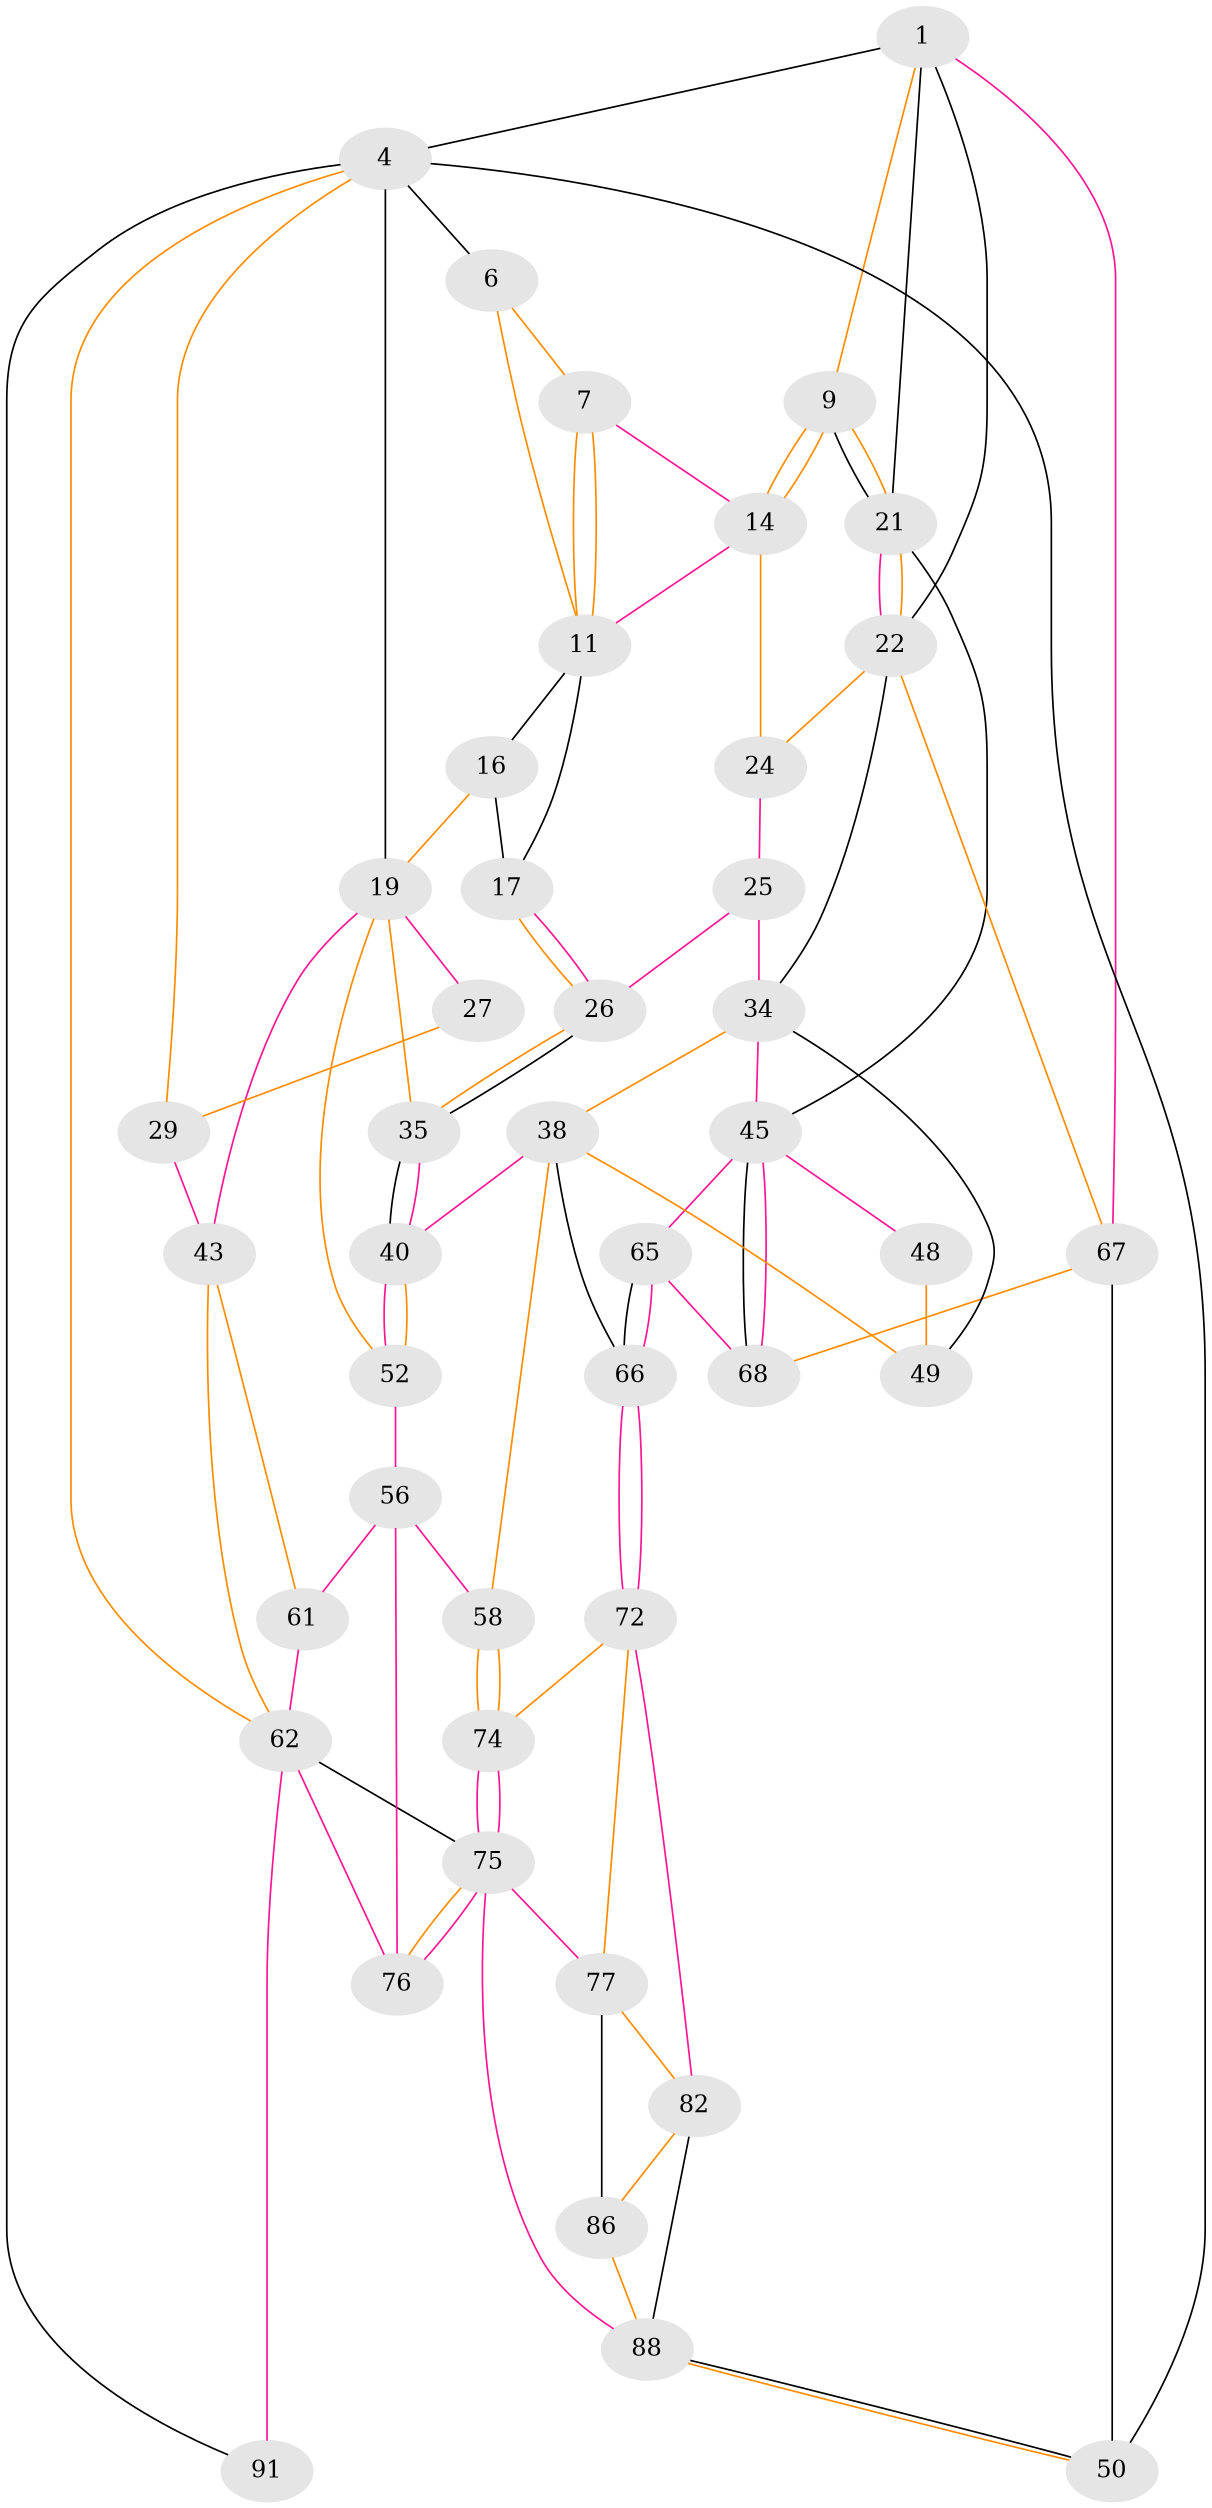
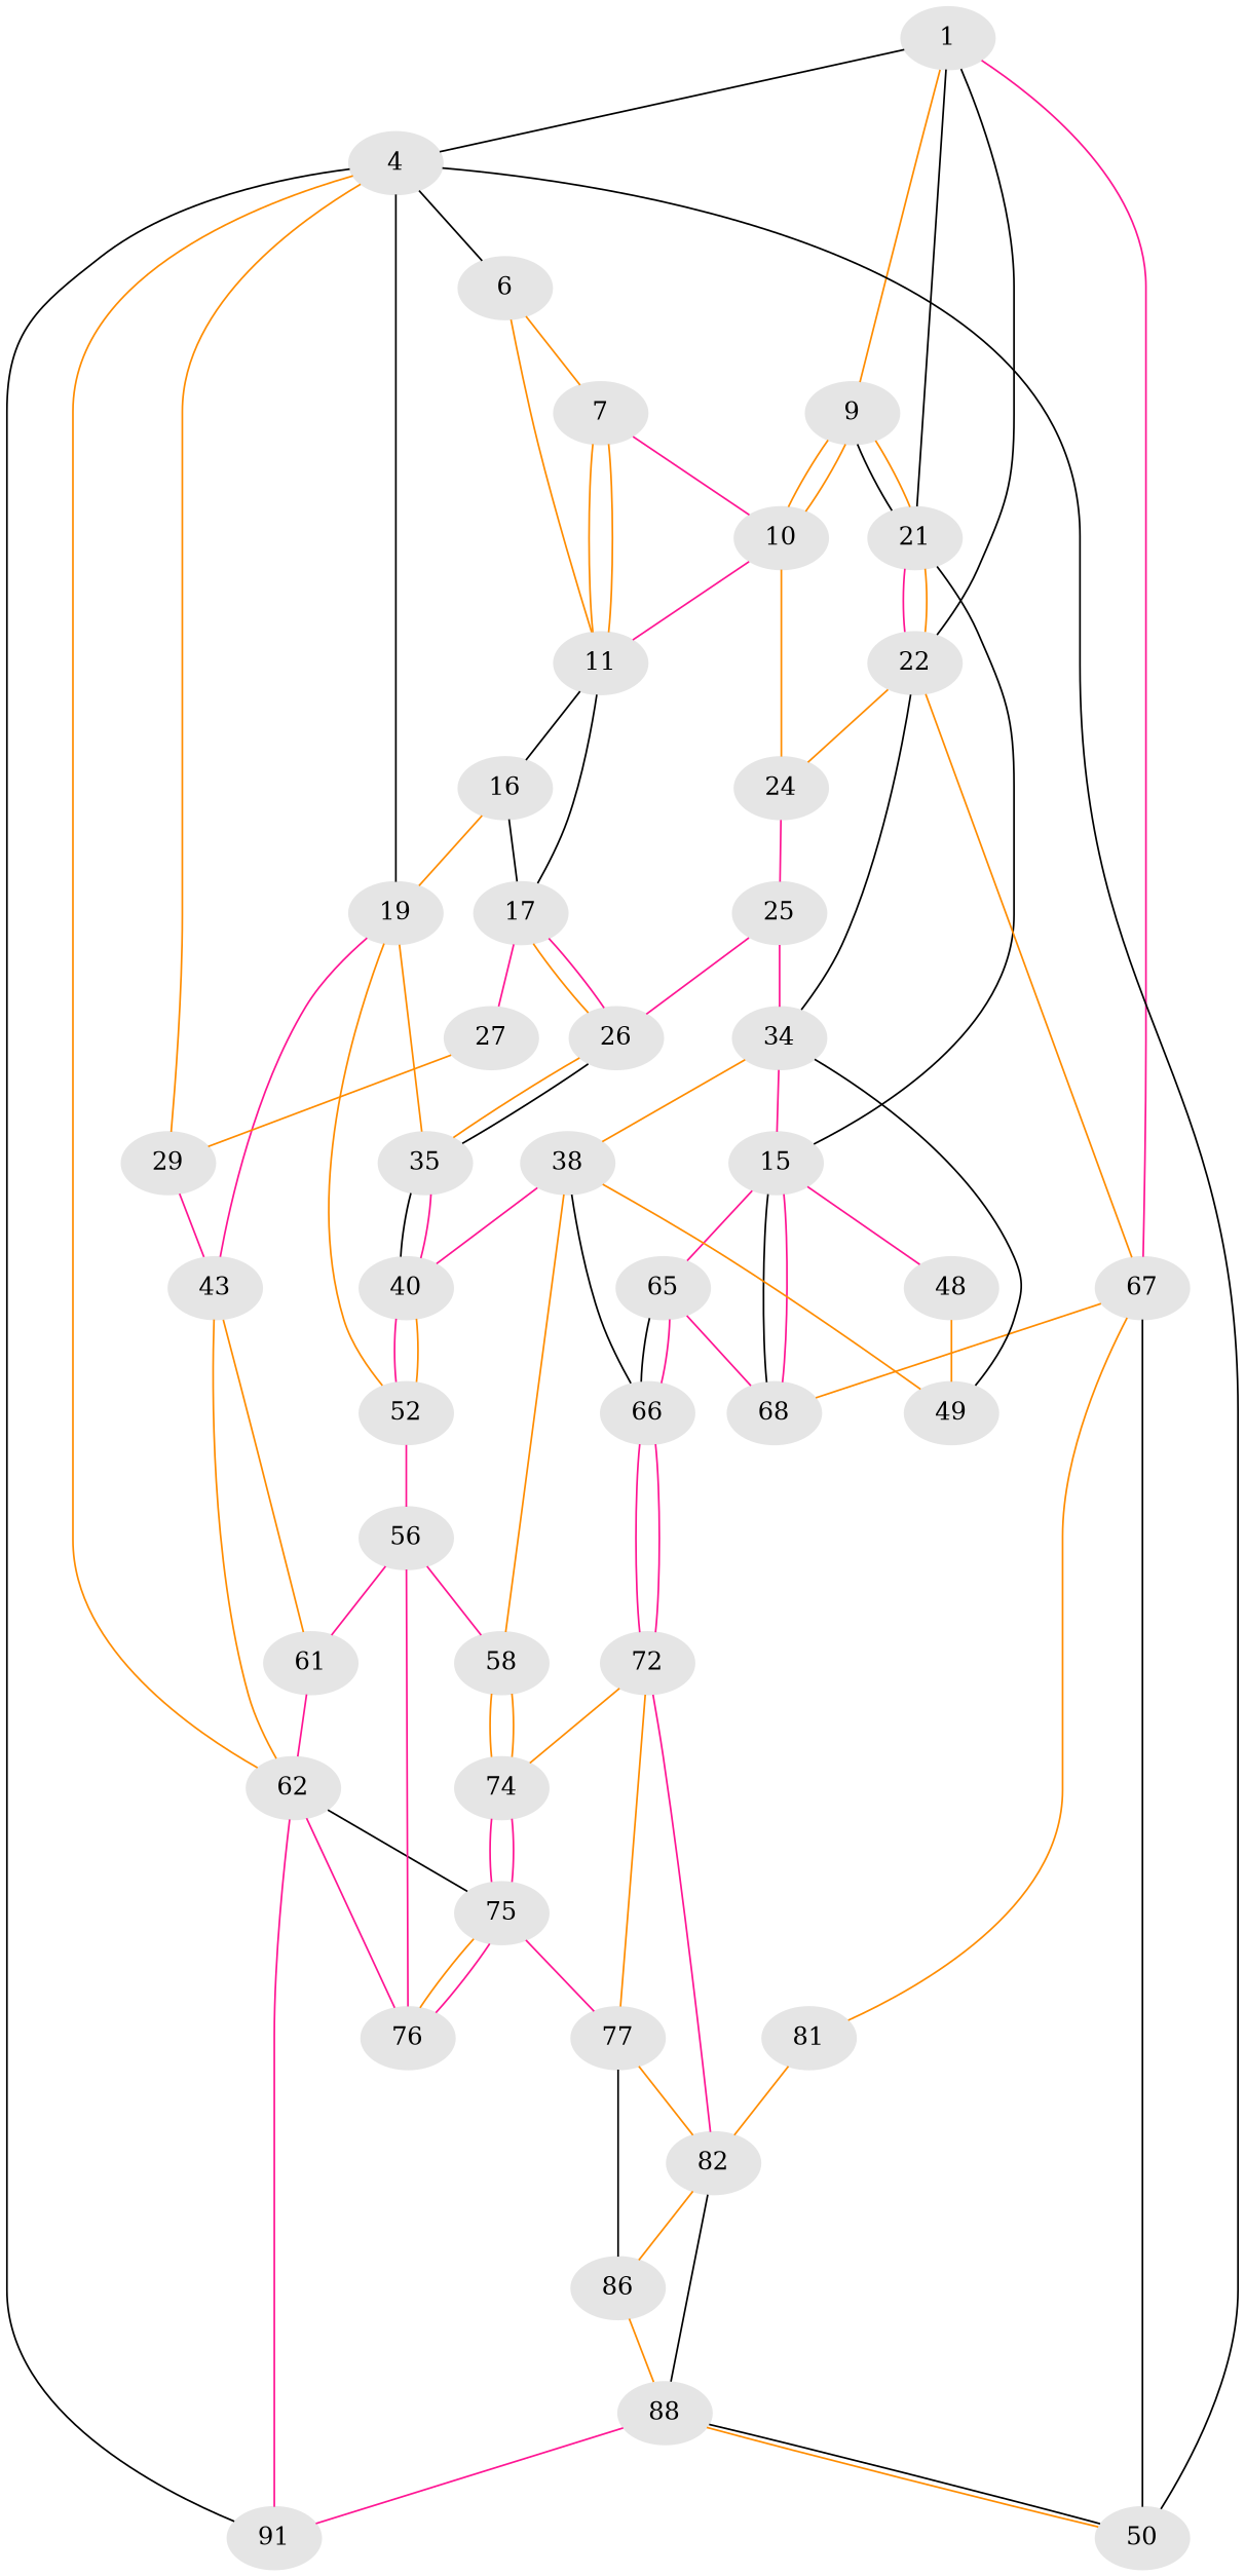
  graph {
    node [color=gray90 style=filled]
    edge [color=darkorange]
    1 [super="+2"]
    4 [super="+64+5"]
    9
    21
    22 [super="+23+37"]
    67 [super="+71"]
    6
    19 [super="+30+20"]
    29
    62 [super="+69+63"]
    n11 [label=50]
    91
-   10 [super="+14" label=14]
-   45 [super="+46"]
+   10 [super="+14"]
+   45 [super="+46" label=15]
    24
    34 [super="+35"]
    68
+   81
    7 [super="+8"]
    11 [super="+12"]
    16 [super="+18"]
    17
    27 [super="+28"]
    n24 [label=35]
    43 [super="+54"]
    52 [super="+53"]
    76
    75 [super="+79"]
    25
    26
    40
    61
    56 [super="+59+57"]
    38 [super="+39+51"]
    49 [super="+50"]
    48
    65
    58
    66
    74
    72 [super="+73"]
    77 [super="+78"]
    82 [super="+87+83"]
    86
    88 [super="+89"]
    1 -- 4 [color=black]
    1 -- 9
    1 -- 21 [color=black]
    1 -- 22 [color=black]
    1 -- 67 [color=deeppink]
    4 -- 6 [color=black]
    4 -- 19 [color=black]
    4 -- 29
    4 -- 62
    4 -- n11 [color=black]
    4 -- 91 [color=black]
    9 -- 21 [color=black]
    9 -- 21
    9 -- 10
    9 -- 10
    21 -- 22 [color=deeppink]
    21 -- 22
    21 -- 45 [color=black]
    22 -- 67
    22 -- 24
    22 -- 34 [color=black]
    67 -- n11 [color=black weight=2]
    67 -- 68
+   67 -- 81
    6 -- 7
    6 -- 11
-   19 -- 27 [color=deeppink weight=3]
+   17 -- 27 [color=deeppink weight=3]
    19 -- n24
    19 -- 43 [color=deeppink weight=2]
    19 -- 52
    29 -- 43 [color=deeppink]
    62 -- 91 [color=deeppink]
    62 -- 76 [color=deeppink]
    62 -- 75 [color=black]
    10 -- 24
    10 -- 11 [color=deeppink]
    45 -- 68 [color=black]
    45 -- 68 [color=deeppink]
    45 -- 48 [color=deeppink]
    45 -- 65 [color=deeppink]
    24 -- 25 [color=deeppink]
    34 -- 45 [color=deeppink]
    34 -- 38
    34 -- 49 [color=black]
+   81 -- 82 [weight=2]
    7 -- 10 [color=deeppink]
    7 -- 11
    7 -- 11
    11 -- 16 [color=black]
    11 -- 17 [color=black]
    16 -- 19
    16 -- 17 [color=black]
    17 -- 26
    17 -- 26 [color=deeppink]
    27 -- 29
    n24 -- 40 [color=black]
    n24 -- 40 [color=deeppink]
    43 -- 62
    43 -- 61
    52 -- 56 [color=deeppink]
    75 -- 76
    75 -- 76 [color=deeppink]
    75 -- 77 [color=deeppink]
    25 -- 34 [color=deeppink]
    25 -- 26 [color=deeppink]
    26 -- n24
    26 -- n24 [color=black]
    40 -- 52 [color=deeppink]
    40 -- 52
    61 -- 62 [color=deeppink]
    56 -- 76 [color=deeppink]
    56 -- 61 [color=deeppink]
    56 -- 58 [color=deeppink]
    38 -- 40 [color=deeppink]
    38 -- 49
    38 -- 58
    38 -- 66 [color=black]
    48 -- 49 [weight=2]
    65 -- 68 [color=deeppink]
    65 -- 66 [color=black]
    65 -- 66 [color=deeppink]
    58 -- 74
    58 -- 74
    66 -- 72 [color=deeppink]
    66 -- 72 [color=deeppink]
    74 -- 75 [color=deeppink]
    74 -- 75 [color=deeppink]
    72 -- 74
    72 -- 77
    72 -- 82 [color=deeppink]
    77 -- 82
    77 -- 86 [color=black]
    82 -- 86
    82 -- 88 [color=black]
    86 -- 88
    88 -- n11
    88 -- n11 [color=black]
-   88 -- 75 [color=deeppink]
+   88 -- 91 [color=deeppink]
  }
